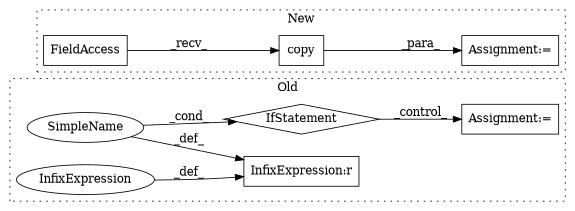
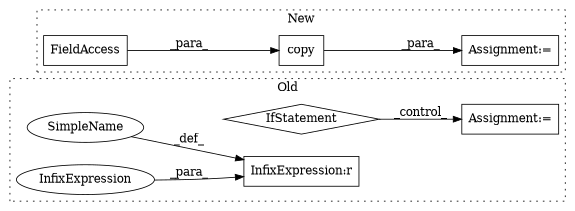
  digraph {
    rankdir=LR
    node [a=7 l=1 shape=box]
    n1 [a=25 l="4,2" label=IfStatement s="4757,4785" shape=diamond]
    n2 [label="Assignment:=" s=4806]
    n3 [a=42 label=SimpleName shape=ellipse l=""]
    n4 [a=27 l=4 label="InfixExpression:r" s=4772]
    n5 [a=45 l=9 label=InfixExpression s=4776 shape=ellipse]
    n6 [a=32 l=6 label=copy s=3507]
    n7 [label="Assignment:=" s=3495]
    n8 [a=22 l=10 label=FieldAccess s=3496]
    subgraph cluster_1 {
      label=Old
      style=dotted
      n1
      n2
      n3
      n4
      n5
    }
    subgraph cluster_2 {
      label=New
      style=dotted
      n6
      n7
      n8
    }
    n1 -> n2 [label=_control_]
-   n3 -> n1 [label=_cond_]
    n3 -> n4 [label=_def_]
-   n5 -> n4 [label=_def_]
+   n5 -> n4 [label=_para_]
    n6 -> n7 [label=_para_]
-   n8 -> n6 [label=_recv_]
+   n8 -> n6 [label=_para_]
  }
